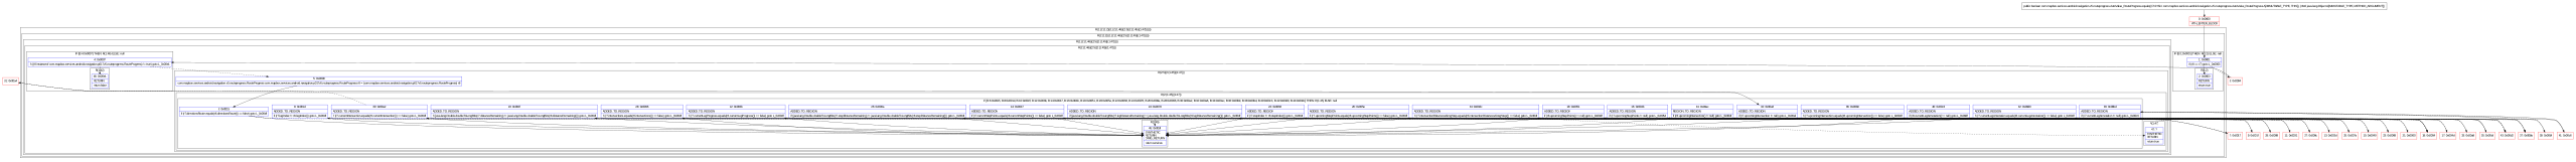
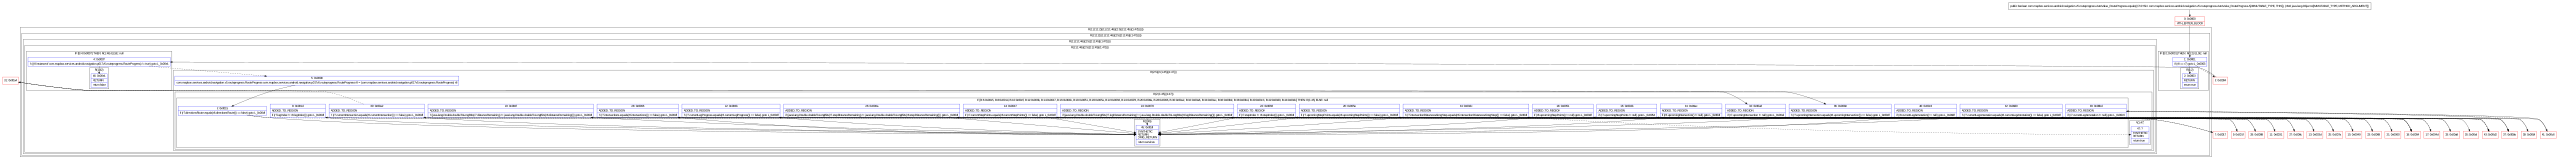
  digraph {
    fontname="Liberation Sans"
    node [color=blue fontname="Liberation Sans" shape=record]
    edge [fontname="Liberation Sans"]
    n1 [label="{2\:\ 0x0003|RETURN\l|return true\l}"]
    n2 [label="{1\:\ 0x0001|if (r8 == r7) goto L_0x0003\l}"]
    n3 [label="{46\:\ 0x00e1|RETURN\l|return false\l}"]
    n4 [label="{4\:\ 0x0007|if ((r8 instanceof com.mapbox.services.android.navigation.p017v5.routeprogress.RouteProgress) != true) goto L_0x00e1\l}"]
    n5 [label="{45\:\ 0x00df|SYNTHETIC\lRETURN\lORIG_RETURN\l|return services\l}"]
    n6 [label="{6\:\ 0x0015|if (r7.directionsRoute.equals(r8.directionsRoute()) == false) goto L_0x00df\l}"]
    n7 [label="{8\:\ 0x001d|ADDED_TO_REGION\l|if (r7.legIndex != r8.legIndex()) goto L_0x00df\l}"]
    n8 [label="{10\:\ 0x002f|ADDED_TO_REGION\l|if (java.lang.Double.doubleToLongBits(r7.distanceRemaining) != java.lang.Double.doubleToLongBits(r8.distanceRemaining())) goto L_0x00df\l}"]
    n9 [label="{12\:\ 0x003b|ADDED_TO_REGION\l|if (r7.currentLegProgress.equals(r8.currentLegProgress()) == false) goto L_0x00df\l}"]
    n10 [label="{14\:\ 0x0047|ADDED_TO_REGION\l|if (r7.currentStepPoints.equals(r8.currentStepPoints()) == false) goto L_0x00df\l}"]
    n11 [label="{16\:\ 0x004b|ADDED_TO_REGION\l|if (r7.upcomingStepPoints != null) goto L_0x0054\l}"]
    n12 [label="{18\:\ 0x0051|ADDED_TO_REGION\l|if (r8.upcomingStepPoints() != null) goto L_0x00df\l}"]
    n13 [label="{20\:\ 0x005e|ADDED_TO_REGION\l|if (r7.upcomingStepPoints.equals(r8.upcomingStepPoints()) == false) goto L_0x00df\l}"]
    n14 [label="{22\:\ 0x0066|ADDED_TO_REGION\l|if (r7.stepIndex != r8.stepIndex()) goto L_0x00df\l}"]
    n15 [label="{24\:\ 0x0078|ADDED_TO_REGION\l|if (java.lang.Double.doubleToLongBits(r7.legDistanceRemaining) != java.lang.Double.doubleToLongBits(r8.legDistanceRemaining())) goto L_0x00df\l}"]
    n16 [label="{26\:\ 0x008a|ADDED_TO_REGION\l|if (java.lang.Double.doubleToLongBits(r7.stepDistanceRemaining) != java.lang.Double.doubleToLongBits(r8.stepDistanceRemaining())) goto L_0x00df\l}"]
    n17 [label="{28\:\ 0x0096|ADDED_TO_REGION\l|if (r7.intersections.equals(r8.intersections()) == false) goto L_0x00df\l}"]
    n18 [label="{30\:\ 0x00a2|ADDED_TO_REGION\l|if (r7.currentIntersection.equals(r8.currentIntersection()) == false) goto L_0x00df\l}"]
    n19 [label="{32\:\ 0x00a6|ADDED_TO_REGION\l|if (r7.upcomingIntersection != null) goto L_0x00af\l}"]
-   n20 [label="{34\:\ 0x00ac|REGION_TO_REGION\l|if (r8.upcomingIntersection() != null) goto L_0x00df\l}"]
+   n20 [label="{34\:\ 0x00ac|ADDED_TO_REGION\l|if (r8.upcomingIntersection() != null) goto L_0x00df\l}"]
    n21 [label="{36\:\ 0x00b9|ADDED_TO_REGION\l|if (r7.upcomingIntersection.equals(r8.upcomingIntersection()) == false) goto L_0x00df\l}"]
    n22 [label="{38\:\ 0x00bd|ADDED_TO_REGION\l|if (r7.currentLegAnnotation != null) goto L_0x00c6\l}"]
    n23 [label="{40\:\ 0x00c3|ADDED_TO_REGION\l|if (r8.currentLegAnnotation() != null) goto L_0x00df\l}"]
    n24 [label="{42\:\ 0x00d0|ADDED_TO_REGION\l|if (r7.currentLegAnnotation.equals(r8.currentLegAnnotation()) == false) goto L_0x00df\l}"]
    n25 [label="{44\:\ 0x00dc|ADDED_TO_REGION\l|if (r7.intersectionDistancesAlongStep.equals(r8.intersectionDistancesAlongStep()) == false) goto L_0x00df\l}"]
    n26 [label="{47\:\ ?|SYNTHETIC\lRETURN\l|return true\l}"]
    n27 [label="{5\:\ 0x0009|com.mapbox.services.android.navigation.v5.routeprogress.RouteProgress com.mapbox.services.android.navigation.p017v5.routeprogress.RouteProgress r8 = (com.mapbox.services.android.navigation.p017v5.routeprogress.RouteProgress) r8\l}"]
    n28 [color=red label="{3\:\ 0x0004}"]
    n29 [color=red label="{7\:\ 0x0017}"]
    n30 [color=red label="{9\:\ 0x001f}"]
    n31 [color=red label="{11\:\ 0x0031}"]
    n32 [color=red label="{13\:\ 0x003d}"]
    n33 [color=red label="{15\:\ 0x0049}"]
    n34 [color=red label="{17\:\ 0x004d}"]
    n35 [color=red label="{19\:\ 0x0054}"]
    n36 [color=red label="{21\:\ 0x0060}"]
    n37 [color=red label="{23\:\ 0x0068}"]
    n38 [color=red label="{25\:\ 0x007a}"]
    n39 [color=red label="{27\:\ 0x008c}"]
    n40 [color=red label="{29\:\ 0x0098}"]
    n41 [color=red label="{31\:\ 0x00a4}"]
    n42 [color=red label="{33\:\ 0x00a8}"]
    n43 [color=red label="{35\:\ 0x00af}"]
    n44 [color=red label="{37\:\ 0x00bb}"]
    n45 [color=red label="{39\:\ 0x00bf}"]
    n46 [color=red label="{41\:\ 0x00c6}"]
    n47 [color=red label="{43\:\ 0x00d2}"]
    n48 [color=red label="{0\:\ 0x0000|MTH_ENTER_BLOCK\l}"]
    n49 [label="{public boolean com.mapbox.services.android.navigation.v5.routeprogress.AutoValue_RouteProgress.equals((r7v0 'this' com.mapbox.services.android.navigation.v5.routeprogress.AutoValue_RouteProgress A[IMMUTABLE_TYPE, THIS]), (r8v0 java.lang.Object A[IMMUTABLE_TYPE, METHOD_ARGUMENT])) }" color=""]
    subgraph cluster_1 {
      label="R(1:(2:(1:2)|(1:(2:(1:46)|(2:5|(2:(1:45)|(1:47)))))))"
      subgraph cluster_2 {
        label="R(2:(1:2)|(1:(2:(1:46)|(2:5|(2:(1:45)|(1:47))))))"
        subgraph cluster_3 {
          label="IF [B:1:0x0001] THEN: R(1:2) ELSE: null"
          n2
          subgraph cluster_4 {
            label="R(1:2)"
            n1
          }
        }
        subgraph cluster_5 {
          label="R(1:(2:(1:46)|(2:5|(2:(1:45)|(1:47)))))"
          subgraph cluster_6 {
            label="R(2:(1:46)|(2:5|(2:(1:45)|(1:47))))"
            subgraph cluster_7 {
              label="IF [B:4:0x0007] THEN: R(1:46) ELSE: null"
              n4
              subgraph cluster_8 {
                label="R(1:42)"
                n3
              }
            }
            subgraph cluster_9 {
              label="R(2:5|(2:(1:45)|(1:47)))"
              n27
              subgraph cluster_10 {
                label="R(2:(1:45)|(1:47))"
                subgraph cluster_11 {
                  label="IF [B:6:0x0015, B:8:0x001d, B:10:0x002f, B:12:0x003b, B:14:0x0047, B:16:0x004b, B:18:0x0051, B:20:0x005e, B:22:0x0066, B:24:0x0078, B:26:0x008a, B:28:0x0096, B:30:0x00a2, B:32:0x00a6, B:34:0x00ac, B:36:0x00b9, B:38:0x00bd, B:40:0x00c3, B:42:0x00d0, B:44:0x00dc] THEN: R(1:45) ELSE: null"
                  n6
                  n7
                  n8
                  n9
                  n10
                  n11
                  n12
                  n13
                  n14
                  n15
                  n16
                  n17
                  n18
                  n19
                  n20
                  n21
                  n22
                  n23
                  n24
                  n25
                  subgraph cluster_12 {
                    label="R(1:45)"
                    n5
                  }
                }
                subgraph cluster_13 {
                  label="R(1:47)"
                  n26
                }
              }
            }
          }
        }
      }
    }
    n2 -> n1
    n2 -> n28 [style=dashed]
    n4 -> n3
    n4 -> n27 [style=dashed]
    n6 -> n5
    n6 -> n29 [style=dashed]
    n7 -> n5
    n7 -> n30 [style=dashed]
    n8 -> n5
    n8 -> n31 [style=dashed]
    n9 -> n5
    n9 -> n32 [style=dashed]
    n10 -> n5
    n10 -> n33 [style=dashed]
    n11 -> n34 [style=dashed]
    n11 -> n35
    n12 -> n5
    n12 -> n35 [style=dashed]
    n13 -> n5
    n13 -> n36 [style=dashed]
    n14 -> n5
    n14 -> n37 [style=dashed]
    n15 -> n5
    n15 -> n38 [style=dashed]
    n16 -> n5
    n16 -> n39 [style=dashed]
    n17 -> n5
    n17 -> n40 [style=dashed]
    n18 -> n5
    n18 -> n41 [style=dashed]
    n19 -> n42 [style=dashed]
    n19 -> n43
    n20 -> n5
    n20 -> n44 [style=dashed]
    n21 -> n5
    n21 -> n44 [style=dashed]
    n22 -> n45 [style=dashed]
    n22 -> n46
    n23 -> n5
    n23 -> n47 [style=dashed]
    n24 -> n5
    n24 -> n47 [style=dashed]
    n25 -> n5
    n25 -> n26 [style=dashed]
    n27 -> n6
    n28 -> n4
    n29 -> n7
    n30 -> n8
    n31 -> n9
    n32 -> n10
    n33 -> n11
    n34 -> n12
    n35 -> n13
    n36 -> n14
    n37 -> n15
    n38 -> n16
    n39 -> n17
    n40 -> n18
    n41 -> n19
    n42 -> n20
-   n43 -> n21
+   n41 -> n21
    n44 -> n22
    n45 -> n23
    n46 -> n24
    n47 -> n25
    n48 -> n2
    n49 -> n48
  }
